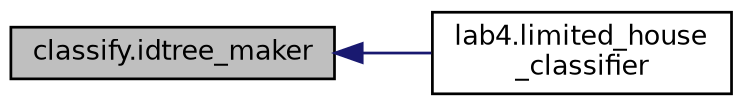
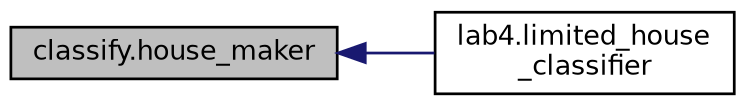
  digraph {
    rankdir=LR
    node [color=black fontname=Helvetica fontsize=10 shape=record style=filled]
-   n1 [fillcolor=grey75 fontcolor=black height=0.2 label="classify.idtree_maker" width=0.4]
+   n1 [fillcolor=grey75 fontcolor=black height=0.2 label="classify.house_maker" width=0.4]
    n2 [fillcolor=white height=0.2 label="lab4.limited_house\l_classifier" width=0.4]
    n1 -> n2 [color=midnightblue dir=back fontname=Helvetica fontsize=10 labelfontname=Helvetica labelfontsize=10 style=solid]
  }
